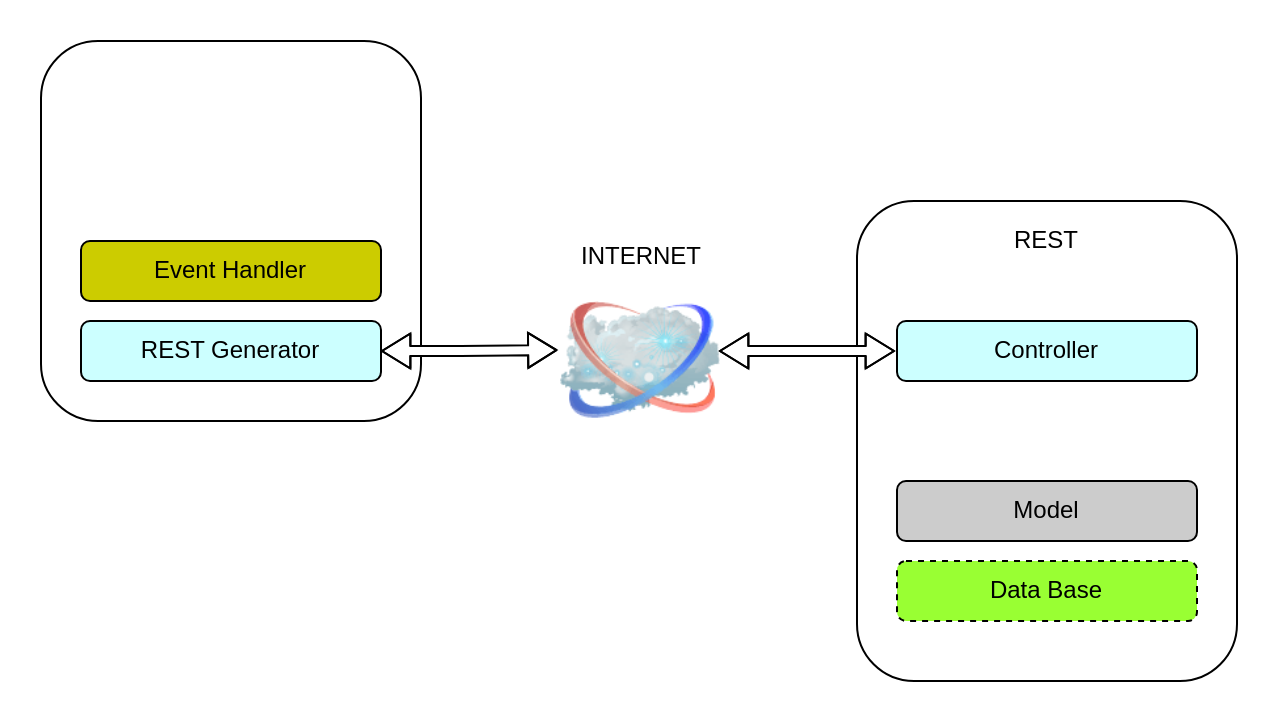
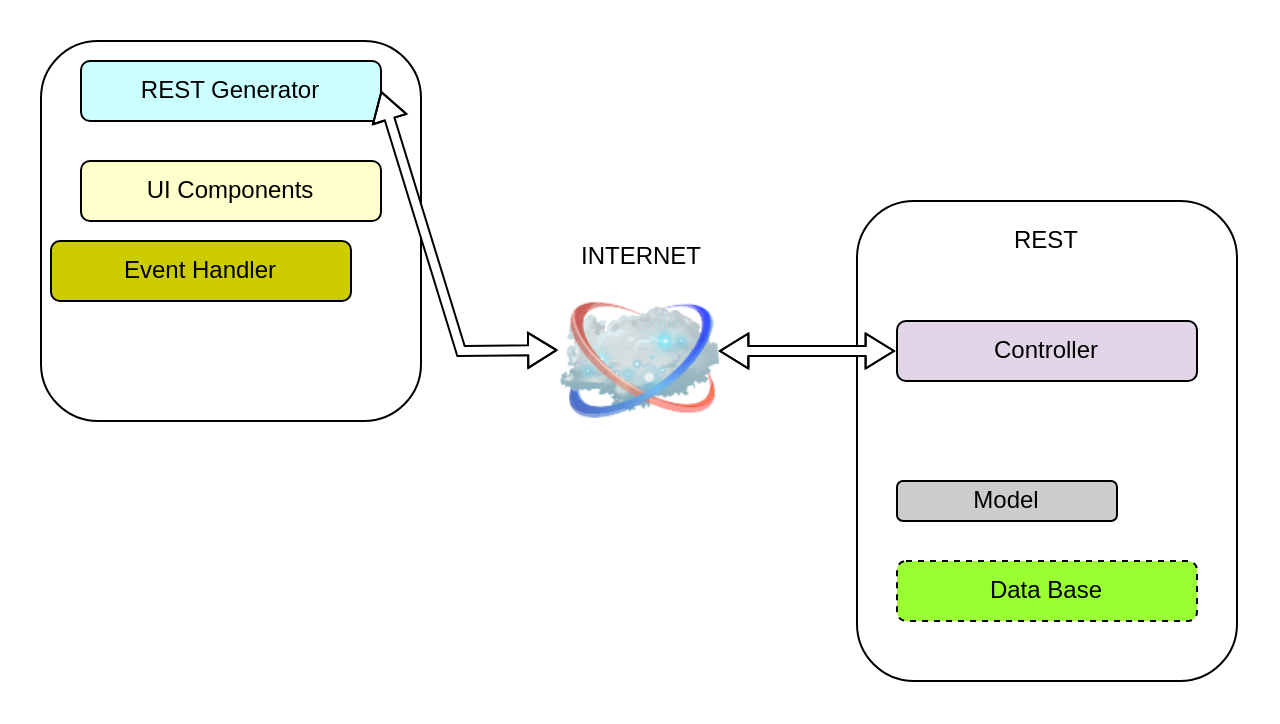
  <mxCell id="0" />
  <mxCell id="1" parent="0" />
  <mxCell id="2" value="&lt;font style=&quot;font-size: 12px;&quot;&gt;INTERNET&lt;/font&gt;" style="image;html=1;labelBackgroundColor=#ffffff;image=img/lib/clip_art/networking/Cloud_128x128.png;rounded=1;shadow=0;comic=0;strokeWidth=2;fontSize=22;labelPosition=center;verticalLabelPosition=top;align=center;verticalAlign=bottom;" parent="1" vertex="1"><mxGeometry x="280" y="140" width="80" height="80" as="geometry" /></mxCell>
  <mxCell id="3" value="" style="group" parent="1" vertex="1" connectable="0"><mxGeometry x="20" y="20" width="190" height="190" as="geometry" /></mxCell>
  <mxCell id="4" value="" style="rounded=1;whiteSpace=wrap;html=1;" parent="3" vertex="1"><mxGeometry width="190" height="190" as="geometry" /></mxCell>
- <mxCell id="6" value="Event Handler" style="rounded=1;whiteSpace=wrap;html=1;fillColor=#CCCC00;" parent="3" vertex="1"><mxGeometry x="20" y="100" width="150" height="30" as="geometry" /></mxCell>
- <mxCell id="7" value="REST Generator" style="rounded=1;whiteSpace=wrap;html=1;fillColor=#CCFFFF;" parent="3" vertex="1"><mxGeometry x="20" y="140" width="150" height="30" as="geometry" /></mxCell>
+ <mxCell id="5" value="UI Components" style="rounded=1;whiteSpace=wrap;html=1;fillColor=#FFFFCC;" parent="3" vertex="1"><mxGeometry x="20" y="60" width="150" height="30" as="geometry" /></mxCell>
+ <mxCell id="6" value="Event Handler" style="rounded=1;whiteSpace=wrap;html=1;fillColor=#CCCC00;" parent="3" vertex="1"><mxGeometry x="5" y="100" width="150" height="30" as="geometry" /></mxCell>
+ <mxCell id="7" value="REST Generator" style="rounded=1;whiteSpace=wrap;html=1;fillColor=#CCFFFF;" parent="3" vertex="1"><mxGeometry x="20" y="10" width="150" height="30" as="geometry" /></mxCell>
  <mxCell id="8" value="" style="group" parent="1" vertex="1" connectable="0"><mxGeometry x="428" y="100" width="190" height="240" as="geometry" /></mxCell>
  <mxCell id="9" value="" style="rounded=1;whiteSpace=wrap;html=1;container=0;" parent="8" vertex="1"><mxGeometry width="190" height="240" as="geometry" /></mxCell>
- <mxCell id="10" value="Controller" style="rounded=1;whiteSpace=wrap;html=1;container=0;fillColor=#CCFFFF;" parent="8" vertex="1"><mxGeometry x="20" y="60" width="150" height="30" as="geometry" /></mxCell>
- <mxCell id="11" value="Model" style="rounded=1;whiteSpace=wrap;html=1;container=0;fillColor=#CCCCCC;" parent="8" vertex="1"><mxGeometry x="20" y="140" width="150" height="30" as="geometry" /></mxCell>
+ <mxCell id="10" value="Controller" style="rounded=1;whiteSpace=wrap;html=1;container=0;fillColor=#e1d5e7;" parent="8" vertex="1"><mxGeometry x="20" y="60" width="150" height="30" as="geometry" /></mxCell>
+ <mxCell id="11" value="Model" style="rounded=1;whiteSpace=wrap;html=1;container=0;fillColor=#CCCCCC;" parent="8" vertex="1"><mxGeometry x="20" y="140" width="110" height="20" as="geometry" /></mxCell>
  <mxCell id="12" value="REST" style="text;html=1;align=center;verticalAlign=middle;whiteSpace=wrap;rounded=0;container=0;" parent="8" vertex="1"><mxGeometry x="65" y="5" width="60" height="30" as="geometry" /></mxCell>
  <mxCell id="13" value="Data Base" style="rounded=1;whiteSpace=wrap;html=1;container=0;fillColor=#99FF33;dashed=1;" parent="8" vertex="1"><mxGeometry x="20" y="180" width="150" height="30" as="geometry" /></mxCell>
  <mxCell id="14" value="" style="shape=flexArrow;endArrow=classic;startArrow=classic;html=1;rounded=0;exitX=1;exitY=0.5;exitDx=0;exitDy=0;width=5;endSize=4.395;endWidth=11.5;startWidth=11.5;startSize=4.395;entryX=-0.022;entryY=0.432;entryDx=0;entryDy=0;entryPerimeter=0;fillColor=#FFFFFF;" parent="1" source="7" target="2" edge="1"><mxGeometry width="100" height="100" relative="1" as="geometry"><mxPoint x="350" y="230" as="sourcePoint" /><mxPoint x="270" y="175" as="targetPoint" /><Array as="points"><mxPoint x="230" y="175" /></Array></mxGeometry></mxCell>
  <mxCell id="15" value="" style="shape=flexArrow;endArrow=classic;startArrow=classic;html=1;rounded=0;exitX=1;exitY=0.5;exitDx=0;exitDy=0;width=5;endSize=4.395;endWidth=11.5;startWidth=11.5;startSize=4.395;entryX=-0.022;entryY=0.432;entryDx=0;entryDy=0;entryPerimeter=0;fillColor=#FFFFFF;" parent="1" edge="1"><mxGeometry width="100" height="100" relative="1" as="geometry"><mxPoint x="359" y="175" as="sourcePoint" /><mxPoint x="447" y="175" as="targetPoint" /><Array as="points"><mxPoint x="399" y="175" /></Array></mxGeometry></mxCell>
